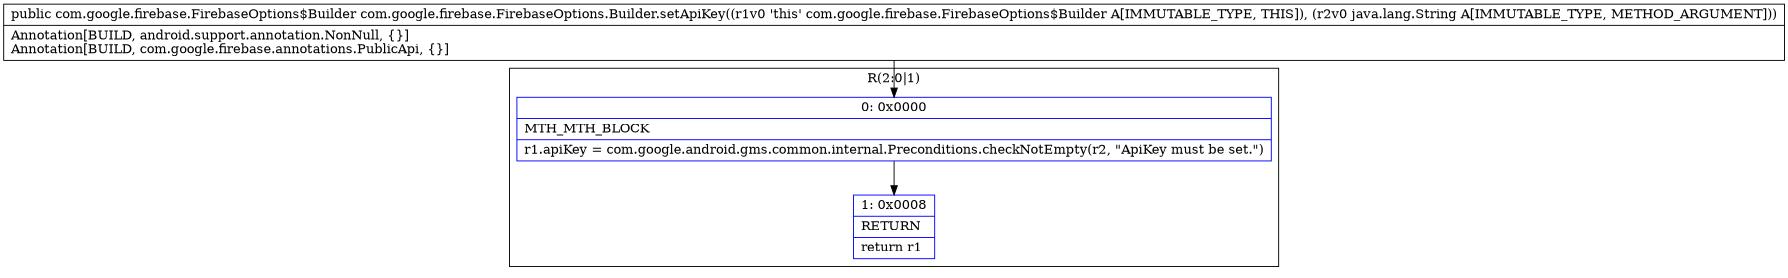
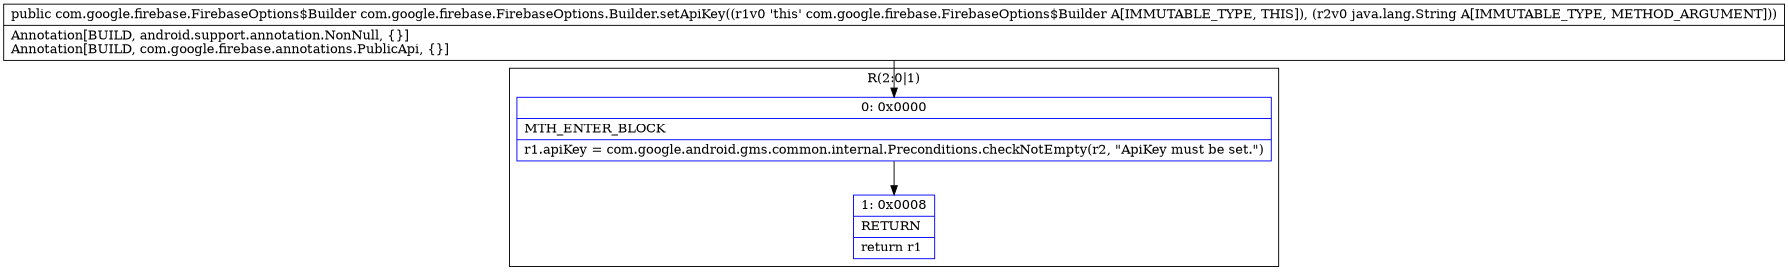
  digraph {
    node [color=blue shape=record]
-   n1 [label="{0\:\ 0x0000|MTH_MTH_BLOCK\l|r1.apiKey = com.google.android.gms.common.internal.Preconditions.checkNotEmpty(r2, \"ApiKey must be set.\")\l}"]
+   n1 [label="{0\:\ 0x0000|MTH_ENTER_BLOCK\l|r1.apiKey = com.google.android.gms.common.internal.Preconditions.checkNotEmpty(r2, \"ApiKey must be set.\")\l}"]
    n2 [label="{1\:\ 0x0008|RETURN\l|return r1\l}"]
    n3 [label="{public com.google.firebase.FirebaseOptions$Builder com.google.firebase.FirebaseOptions.Builder.setApiKey((r1v0 'this' com.google.firebase.FirebaseOptions$Builder A[IMMUTABLE_TYPE, THIS]), (r2v0 java.lang.String A[IMMUTABLE_TYPE, METHOD_ARGUMENT]))  | Annotation[BUILD, android.support.annotation.NonNull, \{\}]\lAnnotation[BUILD, com.google.firebase.annotations.PublicApi, \{\}]\l}" color=""]
    subgraph cluster_1 {
      label="R(2:0|1)"
      n1
      n2
    }
    n1 -> n2
    n3 -> n1
  }
